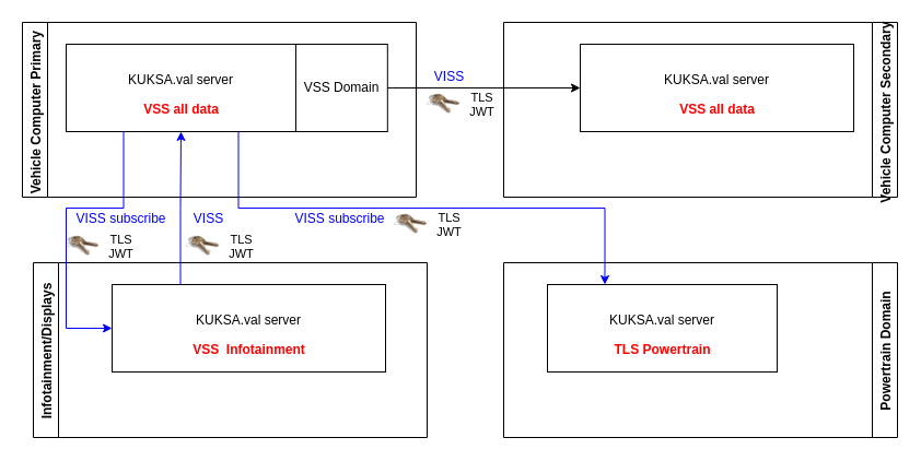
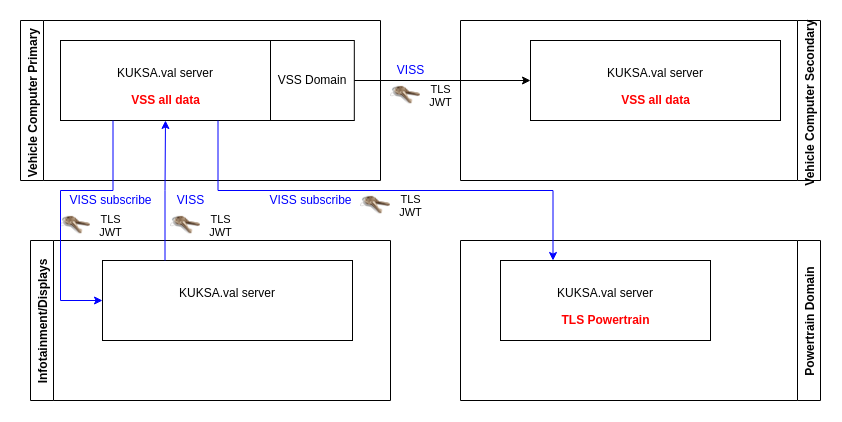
  <mxCell id="0" />
  <mxCell id="1" parent="0" />
  <mxCell id="2" value="Vehicle Computer Secondary " style="swimlane;horizontal=0;direction=west;" vertex="1" parent="1"><mxGeometry x="460" y="20" width="360" height="160" as="geometry" /></mxCell>
  <mxCell id="3" value="" style="group" vertex="1" connectable="0" parent="2"><mxGeometry x="40" y="20" width="250" height="80" as="geometry" /></mxCell>
  <mxCell id="4" value="&lt;font color=&quot;#000000&quot;&gt;KUKSA.val server&lt;br&gt;&lt;br&gt;&lt;/font&gt;" style="rounded=0;whiteSpace=wrap;html=1;fontColor=#FF0000;" vertex="1" parent="3"><mxGeometry x="30" width="250.0" height="80" as="geometry" /></mxCell>
  <mxCell id="5" value="&lt;font color=&quot;#ff0000&quot;&gt;&lt;b&gt;VSS all data&lt;/b&gt;&lt;/font&gt;" style="text;html=1;align=center;verticalAlign=middle;resizable=0;points=[];autosize=1;strokeColor=none;fillColor=none;fontColor=#0000FF;" vertex="1" parent="3"><mxGeometry x="114.999" y="50" width="80" height="20" as="geometry" /></mxCell>
  <mxCell id="6" value="Powertrain Domain" style="swimlane;horizontal=0;direction=west;" vertex="1" parent="1"><mxGeometry x="460" y="240" width="360" height="160" as="geometry" /></mxCell>
  <mxCell id="7" value="" style="group" vertex="1" connectable="0" parent="6"><mxGeometry x="40" y="60" width="210" height="80" as="geometry" /></mxCell>
  <mxCell id="8" value="&lt;font color=&quot;#000000&quot;&gt;KUKSA.val server&lt;br&gt;&lt;br&gt;&lt;/font&gt;" style="rounded=0;whiteSpace=wrap;html=1;fontColor=#FF0000;" vertex="1" parent="7"><mxGeometry y="-40" width="210.0" height="80" as="geometry" /></mxCell>
  <mxCell id="9" value="&lt;font color=&quot;#ff0000&quot;&gt;&lt;b&gt;TLS Powertrain&lt;/b&gt;&lt;/font&gt;" style="text;html=1;align=center;verticalAlign=middle;resizable=0;points=[];autosize=1;strokeColor=none;fillColor=none;fontColor=#0000FF;" vertex="1" parent="7"><mxGeometry x="55.001" y="10" width="100" height="20" as="geometry" /></mxCell>
  <mxCell id="10" value="Vehicle Computer Primary " style="swimlane;horizontal=0;" vertex="1" parent="1"><mxGeometry x="20" y="20" width="360" height="160" as="geometry" /></mxCell>
  <mxCell id="11" value="" style="group" vertex="1" connectable="0" parent="10"><mxGeometry x="40" y="20" width="210" height="80" as="geometry" /></mxCell>
  <mxCell id="12" value="&lt;font color=&quot;#000000&quot;&gt;KUKSA.val server&lt;br&gt;&lt;br&gt;&lt;/font&gt;" style="rounded=0;whiteSpace=wrap;html=1;fontColor=#FF0000;" vertex="1" parent="11"><mxGeometry width="210.0" height="80" as="geometry" /></mxCell>
  <mxCell id="13" value="&lt;font color=&quot;#ff0000&quot;&gt;&lt;b&gt;VSS all data&lt;/b&gt;&lt;/font&gt;" style="text;html=1;align=center;verticalAlign=middle;resizable=0;points=[];autosize=1;strokeColor=none;fillColor=none;fontColor=#0000FF;" vertex="1" parent="11"><mxGeometry x="65.001" y="50" width="80" height="20" as="geometry" /></mxCell>
  <mxCell id="14" value="" style="group" vertex="1" connectable="0" parent="10"><mxGeometry x="370" y="60" width="70" height="30" as="geometry" /></mxCell>
  <mxCell id="15" value="" style="image;html=1;image=img/lib/clip_art/general/Keys_128x128.png;fontColor=#000000;" vertex="1" parent="14"><mxGeometry width="30" height="30" as="geometry" /></mxCell>
  <mxCell id="16" value="&lt;font style=&quot;font-size: 11px&quot;&gt;TLS&lt;br&gt;&lt;/font&gt;&lt;div style=&quot;text-align: left ; font-size: 11px&quot;&gt;&lt;font style=&quot;font-size: 11px&quot;&gt;JWT&lt;/font&gt;&lt;/div&gt;" style="text;html=1;align=center;verticalAlign=middle;resizable=0;points=[];autosize=1;strokeColor=none;fillColor=none;fontColor=#000000;" vertex="1" parent="14"><mxGeometry x="30" width="40" height="30" as="geometry" /></mxCell>
  <mxCell id="17" value="&lt;font color=&quot;#0000ff&quot;&gt;VISS&lt;/font&gt;" style="text;html=1;align=center;verticalAlign=middle;resizable=0;points=[];autosize=1;strokeColor=none;fillColor=none;" vertex="1" parent="14"><mxGeometry y="-20" width="40" height="20" as="geometry" /></mxCell>
  <mxCell id="18" value="" style="group" vertex="1" connectable="0" parent="10"><mxGeometry x="340" y="170" width="70" height="30" as="geometry" /></mxCell>
  <mxCell id="19" value="" style="image;html=1;image=img/lib/clip_art/general/Keys_128x128.png;fontColor=#000000;" vertex="1" parent="18"><mxGeometry width="30" height="30" as="geometry" /></mxCell>
  <mxCell id="20" value="&lt;font style=&quot;font-size: 11px&quot;&gt;TLS&lt;br&gt;&lt;/font&gt;&lt;div style=&quot;text-align: left ; font-size: 11px&quot;&gt;&lt;font style=&quot;font-size: 11px&quot;&gt;JWT&lt;/font&gt;&lt;/div&gt;" style="text;html=1;align=center;verticalAlign=middle;resizable=0;points=[];autosize=1;strokeColor=none;fillColor=none;fontColor=#000000;" vertex="1" parent="18"><mxGeometry x="30" width="40" height="30" as="geometry" /></mxCell>
  <mxCell id="21" value="" style="group" vertex="1" connectable="0" parent="1"><mxGeometry x="270" y="40" width="220" height="80" as="geometry" /></mxCell>
  <mxCell id="22" value="&lt;font color=&quot;#000000&quot;&gt;VSS Domain&lt;br&gt;&lt;/font&gt;" style="rounded=0;whiteSpace=wrap;html=1;fontColor=#FF0000;" vertex="1" parent="21"><mxGeometry width="83.81" height="80" as="geometry" /></mxCell>
  <mxCell id="23" value="" style="edgeStyle=orthogonalEdgeStyle;rounded=0;orthogonalLoop=1;jettySize=auto;html=1;exitX=1;exitY=0.5;exitDx=0;exitDy=0;" edge="1" parent="1" source="22" target="4"><mxGeometry relative="1" as="geometry"><mxPoint x="425.001" y="100" as="sourcePoint" /></mxGeometry></mxCell>
  <mxCell id="24" style="edgeStyle=orthogonalEdgeStyle;rounded=0;orthogonalLoop=1;jettySize=auto;html=1;exitX=0.75;exitY=1;exitDx=0;exitDy=0;entryX=0.25;entryY=0;entryDx=0;entryDy=0;strokeColor=#0000FF;" edge="1" parent="1" source="12" target="8"><mxGeometry relative="1" as="geometry" /></mxCell>
  <mxCell id="25" value="Infotainment/Displays" style="swimlane;horizontal=0;direction=east;" vertex="1" parent="1"><mxGeometry x="30" y="240" width="360" height="160" as="geometry" /></mxCell>
  <mxCell id="26" value="" style="group" vertex="1" connectable="0" parent="25"><mxGeometry x="42" y="20" width="250" height="80" as="geometry" /></mxCell>
  <mxCell id="27" value="&lt;font color=&quot;#000000&quot;&gt;KUKSA.val server&lt;br&gt;&lt;br&gt;&lt;/font&gt;" style="rounded=0;whiteSpace=wrap;html=1;fontColor=#FF0000;" vertex="1" parent="26"><mxGeometry x="30" width="250.0" height="80" as="geometry" /></mxCell>
- <mxCell id="28" value="&lt;font color=&quot;#ff0000&quot;&gt;&lt;b&gt;VSS &amp;nbsp;Infotainment&lt;br&gt;&lt;/b&gt;&lt;/font&gt;" style="text;html=1;align=center;verticalAlign=middle;resizable=0;points=[];autosize=1;strokeColor=none;fillColor=none;fontColor=#0000FF;" vertex="1" parent="26"><mxGeometry x="94.999" y="50" width="120" height="20" as="geometry" /></mxCell>
  <mxCell id="29" style="edgeStyle=orthogonalEdgeStyle;rounded=0;orthogonalLoop=1;jettySize=auto;html=1;exitX=0.25;exitY=1;exitDx=0;exitDy=0;entryX=0;entryY=0.5;entryDx=0;entryDy=0;strokeColor=#0000FF;" edge="1" parent="1" source="12" target="27"><mxGeometry relative="1" as="geometry"><Array as="points"><mxPoint x="113" y="190" /><mxPoint x="60" y="190" /><mxPoint x="60" y="300" /></Array></mxGeometry></mxCell>
  <mxCell id="30" value="&lt;font color=&quot;#0000ff&quot;&gt;VISS subscribe&lt;/font&gt;" style="text;html=1;align=center;verticalAlign=middle;resizable=0;points=[];autosize=1;strokeColor=none;fillColor=none;" vertex="1" parent="1"><mxGeometry x="260" y="190" width="100" height="20" as="geometry" /></mxCell>
  <mxCell id="31" style="edgeStyle=orthogonalEdgeStyle;rounded=0;orthogonalLoop=1;jettySize=auto;html=1;exitX=0.25;exitY=0;exitDx=0;exitDy=0;entryX=0.5;entryY=1;entryDx=0;entryDy=0;strokeColor=#0000FF;" edge="1" parent="1" source="27" target="12"><mxGeometry relative="1" as="geometry" /></mxCell>
  <mxCell id="32" value="&lt;font color=&quot;#0000ff&quot;&gt;VISS subscribe&lt;/font&gt;" style="text;html=1;align=center;verticalAlign=middle;resizable=0;points=[];autosize=1;strokeColor=none;fillColor=none;" vertex="1" parent="1"><mxGeometry x="60" y="190" width="100" height="20" as="geometry" /></mxCell>
  <mxCell id="33" value="" style="group" vertex="1" connectable="0" parent="1"><mxGeometry x="60" y="210" width="70" height="30" as="geometry" /></mxCell>
  <mxCell id="34" value="" style="image;html=1;image=img/lib/clip_art/general/Keys_128x128.png;fontColor=#000000;" vertex="1" parent="33"><mxGeometry width="30" height="30" as="geometry" /></mxCell>
  <mxCell id="35" value="&lt;font style=&quot;font-size: 11px&quot;&gt;TLS&lt;br&gt;&lt;/font&gt;&lt;div style=&quot;text-align: left ; font-size: 11px&quot;&gt;&lt;font style=&quot;font-size: 11px&quot;&gt;JWT&lt;/font&gt;&lt;/div&gt;" style="text;html=1;align=center;verticalAlign=middle;resizable=0;points=[];autosize=1;strokeColor=none;fillColor=none;fontColor=#000000;" vertex="1" parent="33"><mxGeometry x="30" width="40" height="30" as="geometry" /></mxCell>
  <mxCell id="36" value="" style="group" vertex="1" connectable="0" parent="1"><mxGeometry x="170" y="210" width="70" height="30" as="geometry" /></mxCell>
  <mxCell id="37" value="" style="image;html=1;image=img/lib/clip_art/general/Keys_128x128.png;fontColor=#000000;" vertex="1" parent="36"><mxGeometry width="30" height="30" as="geometry" /></mxCell>
  <mxCell id="38" value="&lt;font style=&quot;font-size: 11px&quot;&gt;TLS&lt;br&gt;&lt;/font&gt;&lt;div style=&quot;text-align: left ; font-size: 11px&quot;&gt;&lt;font style=&quot;font-size: 11px&quot;&gt;JWT&lt;/font&gt;&lt;/div&gt;" style="text;html=1;align=center;verticalAlign=middle;resizable=0;points=[];autosize=1;strokeColor=none;fillColor=none;fontColor=#000000;" vertex="1" parent="36"><mxGeometry x="30" width="40" height="30" as="geometry" /></mxCell>
  <mxCell id="39" value="&lt;font color=&quot;#0000ff&quot;&gt;VISS&lt;/font&gt;" style="text;html=1;align=center;verticalAlign=middle;resizable=0;points=[];autosize=1;strokeColor=none;fillColor=none;" vertex="1" parent="1"><mxGeometry x="170" y="190" width="40" height="20" as="geometry" /></mxCell>
